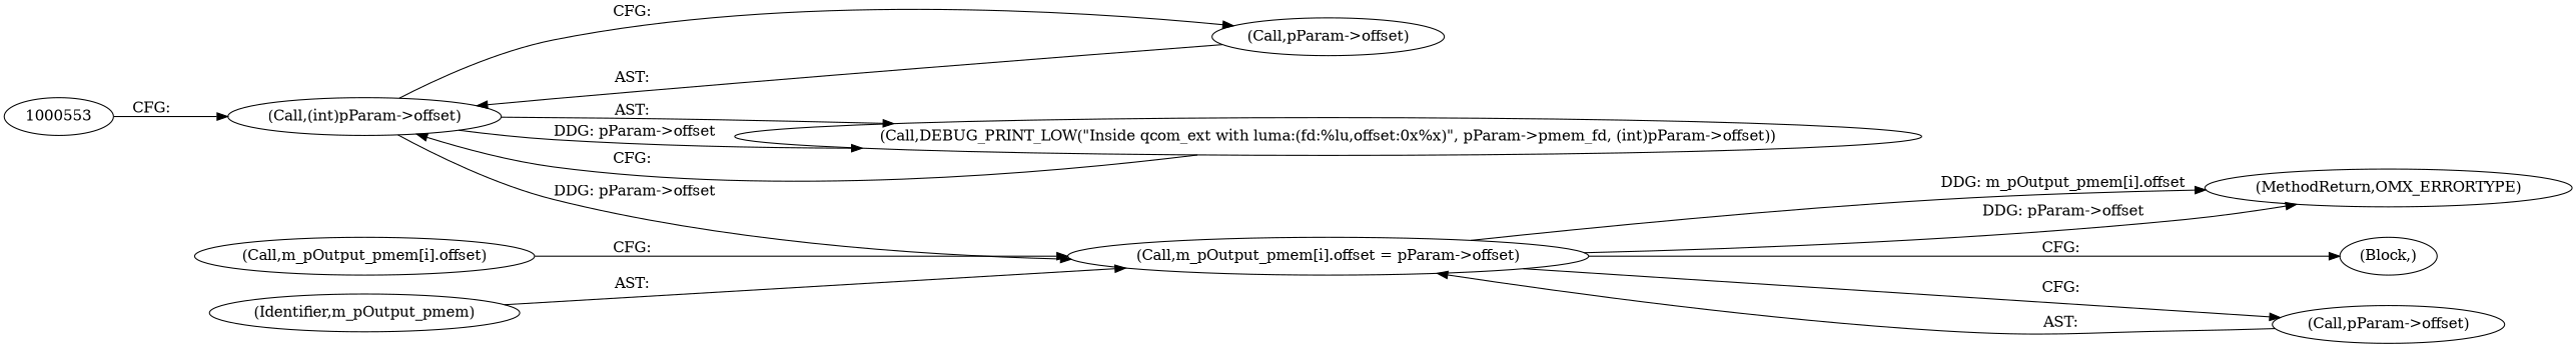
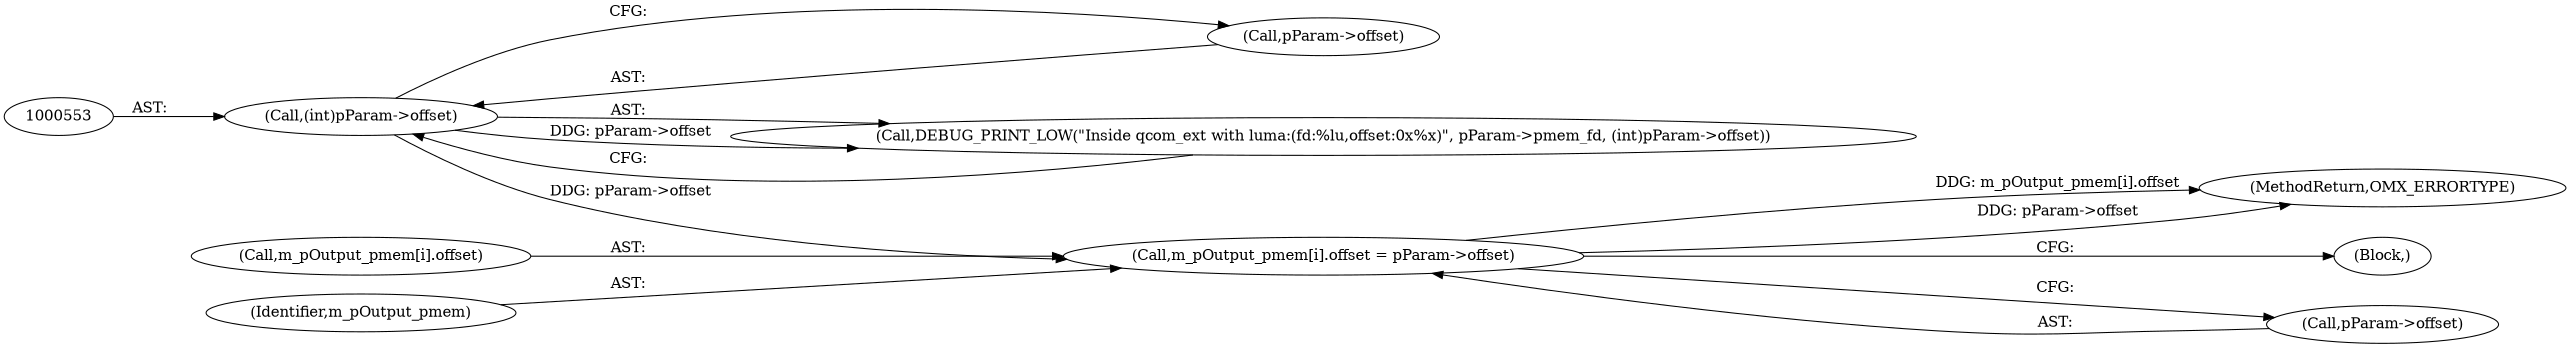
  digraph {
    rankdir=LR
    n1 [label="(Call,m_pOutput_pmem[i].offset = pParam->offset)"]
    n2 [label="(MethodReturn,OMX_ERRORTYPE)"]
    n3 [label="(Block,)"]
    n4 [label="(Call,pParam->offset)"]
    n5 [label="(Call,(int)pParam->offset)"]
    n6 [label="(Call,pParam->offset)"]
    n7 [label="(Call,DEBUG_PRINT_LOW(\"Inside qcom_ext with luma:(fd:%lu,offset:0x%x)\", pParam->pmem_fd, (int)pParam->offset))"]
    n8 [label="(Call,m_pOutput_pmem[i].offset)"]
    n9 [label="(Identifier,m_pOutput_pmem)"]
    1000553
    n1 -> n2 [label="DDG: m_pOutput_pmem[i].offset"]
    n1 -> n2 [label="DDG: pParam->offset"]
    n1 -> n3 [label="CFG: "]
    n1 -> n4 [label="CFG: "]
    n4 -> n1 [label="AST: "]
    n5 -> n1 [label="DDG: pParam->offset"]
    n5 -> n6 [label="CFG: "]
    n5 -> n7 [label="AST: "]
    n5 -> n7 [label="DDG: pParam->offset"]
    n6 -> n5 [label="AST: "]
    n7 -> n5 [label="CFG: "]
-   n8 -> n1 [label="CFG: "]
+   n8 -> n1 [label="AST: "]
    n9 -> n1 [label="AST: "]
-   1000553 -> n5 [label="CFG: "]
+   1000553 -> n5 [label="AST: "]
  }
